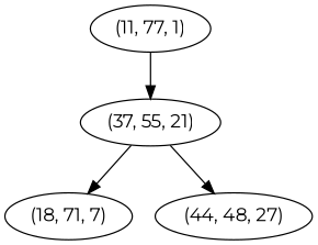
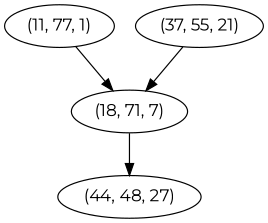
  digraph {
    fontname=Montserrat
    node [fontname=Montserrat]
    edge [fontname=Montserrat]
    "(11, 77, 1)"
    "(18, 71, 7)"
    "(37, 55, 21)"
    "(44, 48, 27)"
-   "(11, 77, 1)" -> "(37, 55, 21)"
+   "(11, 77, 1)" -> "(18, 71, 7)"
    "(37, 55, 21)" -> "(18, 71, 7)"
-   "(37, 55, 21)" -> "(44, 48, 27)"
+   "(18, 71, 7)" -> "(44, 48, 27)"
  }
